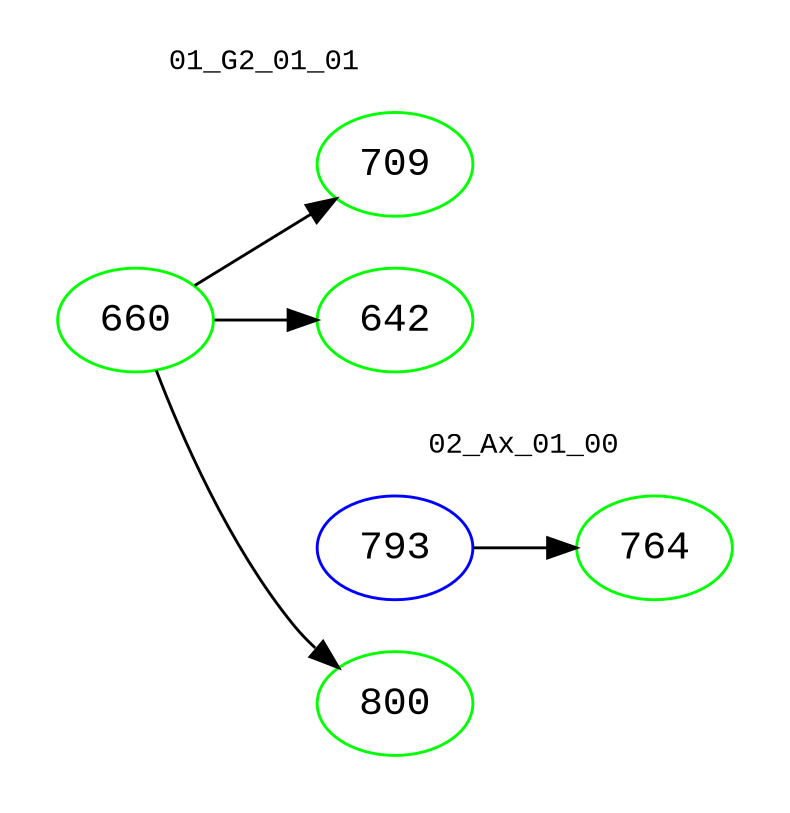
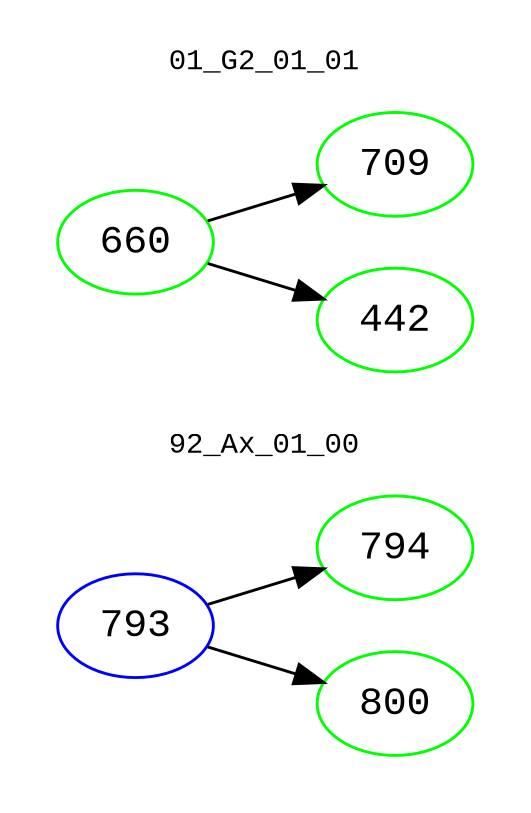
  digraph {
    fontname="Liberation Mono"
    rankdir=LR
    node [color=green fontname="Liberation Mono"]
    edge [color=black fontname="Liberation Mono"]
    n1 [color=blue label=793]
    n2 [label=800]
-   n3 [label=764]
+   n3 [label=794]
    n4 [label=660]
-   n5 [label=642]
+   n5 [label=442]
    n6 [label=709]
    subgraph cluster_1 {
      color=white
      fontsize=10
-     label="02_Ax_01_00"
+     label="92_Ax_01_00"
      n1
      n2
      n3
    }
    subgraph cluster_2 {
      color=white
      fontsize=10
      label="01_G2_01_01"
      n4
      n5
      n6
    }
-   n4 -> n2
+   n1 -> n2
    n1 -> n3
    n4 -> n5
    n4 -> n6
  }
